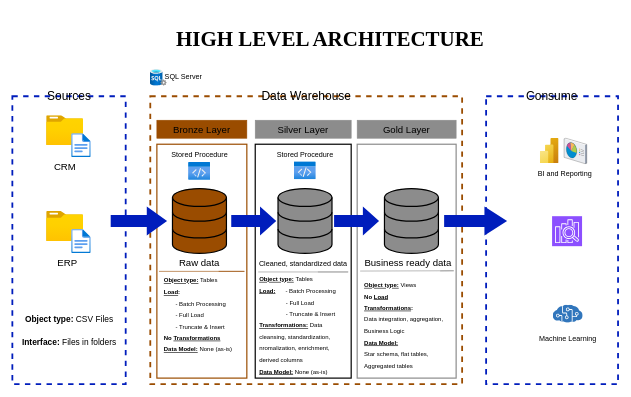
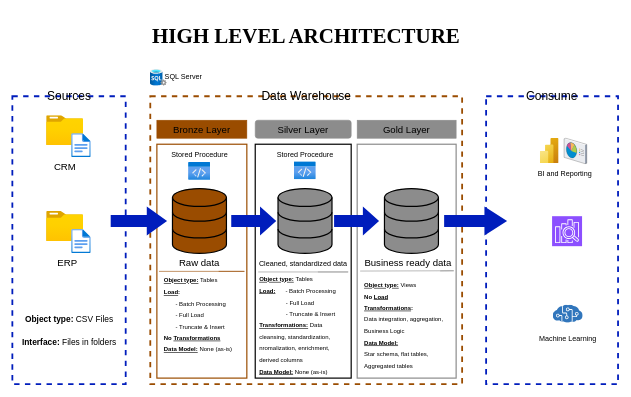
  <mxCell id="0" />
  <mxCell id="1" parent="0" />
  <mxCell id="2" value="" style="rounded=0;whiteSpace=wrap;html=1;fillColor=none;strokeColor=light-dark(#001DBC,#6B9BFF);dashed=1;fontColor=#ffffff;strokeWidth=3;" parent="1" vertex="1"><mxGeometry x="20" y="160" width="189" height="480" as="geometry" /></mxCell>
- <mxCell id="3" value="&lt;font face=&quot;Tahoma&quot; style=&quot;font-size: 35px;&quot;&gt;&lt;b style=&quot;&quot;&gt;HIGH LEVEL ARCHITECTURE&lt;/b&gt;&lt;/font&gt;" style="rounded=0;whiteSpace=wrap;html=1;fillColor=none;strokeColor=none;" parent="1" vertex="1"><mxGeometry x="290" y="25" width="520" height="80" as="geometry" /></mxCell>
+ <mxCell id="3" value="&lt;font face=&quot;Tahoma&quot; style=&quot;font-size: 35px;&quot;&gt;&lt;b style=&quot;&quot;&gt;HIGH LEVEL ARCHITECTURE&lt;/b&gt;&lt;/font&gt;" style="rounded=0;whiteSpace=wrap;html=1;fillColor=none;strokeColor=none;" parent="1" vertex="1"><mxGeometry x="250" y="20" width="520" height="80" as="geometry" /></mxCell>
  <mxCell id="4" value="&lt;font style=&quot;font-size: 20px;&quot;&gt;Sources&lt;/font&gt;" style="rounded=0;whiteSpace=wrap;html=1;fontSize=16;fillColor=none;strokeColor=none;" parent="1" vertex="1"><mxGeometry x="79.5" y="143" width="70" height="30" as="geometry" /></mxCell>
  <mxCell id="5" value="" style="rounded=0;whiteSpace=wrap;html=1;fillColor=none;strokeColor=light-dark(#001DBC,#6B9BFF);dashed=1;fontColor=#ffffff;strokeWidth=3;" parent="1" vertex="1"><mxGeometry x="810" y="160" width="220" height="480" as="geometry" /></mxCell>
  <mxCell id="6" value="&lt;font style=&quot;font-size: 20px;&quot;&gt;Consume&lt;/font&gt;" style="rounded=0;whiteSpace=wrap;html=1;fontSize=16;fillColor=none;strokeColor=none;" parent="1" vertex="1"><mxGeometry x="885" y="143" width="70" height="30" as="geometry" /></mxCell>
  <mxCell id="7" value="" style="rounded=0;whiteSpace=wrap;html=1;fillColor=none;strokeColor=light-dark(#9A4C00,#6B9BFF);dashed=1;fontColor=#ffffff;strokeWidth=3;" parent="1" vertex="1"><mxGeometry x="250" y="160" width="520" height="480" as="geometry" /></mxCell>
  <mxCell id="8" value="&lt;font style=&quot;font-size: 20px;&quot;&gt;Data Warehouse&lt;/font&gt;" style="rounded=0;whiteSpace=wrap;html=1;fontSize=16;fillColor=none;strokeColor=none;" parent="1" vertex="1"><mxGeometry x="402.5" y="143" width="215" height="30" as="geometry" /></mxCell>
  <mxCell id="9" value="Bronze Layer" style="rounded=0;whiteSpace=wrap;html=1;fillColor=#9A4C00;fontSize=16;strokeColor=#9A4C00;" parent="1" vertex="1"><mxGeometry x="261" y="200" width="150" height="30" as="geometry" /></mxCell>
  <mxCell id="10" value="" style="rounded=0;whiteSpace=wrap;html=1;fillColor=none;fontSize=16;strokeColor=#9A4C00;strokeWidth=2;" parent="1" vertex="1"><mxGeometry x="261" y="240" width="150" height="390" as="geometry" /></mxCell>
- <mxCell id="11" value="Silver Layer" style="rounded=0;whiteSpace=wrap;html=1;fillColor=#8C8C8C;fontSize=16;strokeColor=#8C8C8C;" parent="1" vertex="1"><mxGeometry x="425" y="200" width="160" height="30" as="geometry" /></mxCell>
+ <mxCell id="11" value="Silver Layer" style="whiteSpace=wrap;html=1;fillColor=#8C8C8C;fontSize=16;strokeColor=#8C8C8C;rounded=1;" parent="1" vertex="1"><mxGeometry x="425" y="200" width="160" height="30" as="geometry" /></mxCell>
  <mxCell id="12" value="" style="rounded=0;whiteSpace=wrap;html=1;fillColor=none;fontSize=16;strokeColor=light-dark(#000000,#ABABAB);strokeWidth=2;" parent="1" vertex="1"><mxGeometry x="425" y="240" width="160" height="390" as="geometry" /></mxCell>
  <mxCell id="13" value="Gold Layer" style="rounded=0;whiteSpace=wrap;html=1;fillColor=light-dark(#8C8C8C,#C0A700);fontSize=16;strokeColor=light-dark(#8C8C8C,#C0A700);" parent="1" vertex="1"><mxGeometry x="595" y="200" width="165" height="30" as="geometry" /></mxCell>
  <mxCell id="14" value="" style="rounded=0;whiteSpace=wrap;html=1;fillColor=none;fontSize=16;strokeColor=light-dark(#8C8C8C,#C0A700);strokeWidth=2;" parent="1" vertex="1"><mxGeometry x="595" y="240" width="165" height="390" as="geometry" /></mxCell>
  <mxCell id="15" value="" style="image;aspect=fixed;html=1;points=[];align=center;fontSize=12;image=img/lib/azure2/general/Folder_Blank.svg;" parent="1" vertex="1"><mxGeometry x="76.87" y="192" width="61.6" height="50" as="geometry" /></mxCell>
  <mxCell id="16" value="" style="image;aspect=fixed;html=1;points=[];align=center;fontSize=12;image=img/lib/azure2/general/File.svg;" parent="1" vertex="1"><mxGeometry x="118.67" y="222" width="32.46" height="40" as="geometry" /></mxCell>
  <mxCell id="17" value="" style="image;aspect=fixed;html=1;points=[];align=center;fontSize=12;image=img/lib/azure2/general/Folder_Blank.svg;" parent="1" vertex="1"><mxGeometry x="76.87" y="352" width="61.6" height="50" as="geometry" /></mxCell>
  <mxCell id="18" value="" style="image;aspect=fixed;html=1;points=[];align=center;fontSize=12;image=img/lib/azure2/general/File.svg;" parent="1" vertex="1"><mxGeometry x="118.67" y="382" width="32.46" height="40" as="geometry" /></mxCell>
  <mxCell id="19" value="CRM" style="rounded=0;whiteSpace=wrap;html=1;fontSize=16;fillColor=none;strokeColor=none;" parent="1" vertex="1"><mxGeometry x="72.67" y="262" width="70" height="30" as="geometry" /></mxCell>
  <mxCell id="20" value="ERP" style="rounded=0;whiteSpace=wrap;html=1;fontSize=16;fillColor=none;strokeColor=none;" parent="1" vertex="1"><mxGeometry x="76.87" y="422" width="70" height="30" as="geometry" /></mxCell>
  <mxCell id="21" value="&lt;font style=&quot;font-size: 14px;&quot;&gt;&lt;b style=&quot;&quot;&gt;Object type:&amp;nbsp;&lt;/b&gt;&lt;span style=&quot;background-color: transparent; color: light-dark(rgb(0, 0, 0), rgb(255, 255, 255));&quot;&gt;CSV Files&lt;/span&gt;&lt;/font&gt;&lt;div&gt;&lt;font style=&quot;font-size: 14px;&quot;&gt;&lt;br&gt;&lt;/font&gt;&lt;/div&gt;&lt;div&gt;&lt;font style=&quot;font-size: 14px;&quot;&gt;&lt;b style=&quot;&quot;&gt;Interface:&amp;nbsp;&lt;/b&gt;&lt;span style=&quot;background-color: transparent; color: light-dark(rgb(0, 0, 0), rgb(255, 255, 255));&quot;&gt;Files in folders&lt;/span&gt;&lt;/font&gt;&lt;/div&gt;" style="rounded=0;whiteSpace=wrap;html=1;fontSize=16;fillColor=none;strokeColor=none;" parent="1" vertex="1"><mxGeometry x="29.5" y="500" width="170" height="100" as="geometry" /></mxCell>
  <mxCell id="22" value="" style="html=1;verticalLabelPosition=bottom;align=center;labelBackgroundColor=#ffffff;verticalAlign=top;strokeWidth=2;strokeColor=#000000;shadow=0;dashed=0;shape=mxgraph.ios7.icons.data;fillColor=#9A4C00;" parent="1" vertex="1"><mxGeometry x="287" y="314" width="90" height="108" as="geometry" /></mxCell>
  <mxCell id="23" value="" style="html=1;verticalLabelPosition=bottom;align=center;labelBackgroundColor=#ffffff;verticalAlign=top;strokeWidth=2;strokeColor=#000000;shadow=0;dashed=0;shape=mxgraph.ios7.icons.data;fillColor=#8C8C8C;" parent="1" vertex="1"><mxGeometry x="463" y="314" width="90" height="108" as="geometry" /></mxCell>
  <mxCell id="24" value="" style="html=1;verticalLabelPosition=bottom;align=center;labelBackgroundColor=#ffffff;verticalAlign=top;strokeWidth=2;strokeColor=#000000;shadow=0;dashed=0;shape=mxgraph.ios7.icons.data;fillColor=light-dark(#8C8C8C,#C0A700);" parent="1" vertex="1"><mxGeometry x="640.5" y="314" width="90" height="108" as="geometry" /></mxCell>
  <mxCell id="25" value="" style="shape=singleArrow;whiteSpace=wrap;html=1;arrowWidth=0.417;arrowSize=0.36;strokeColor=none;fillColor=light-dark(#001DBC,#6B9BFF);" parent="1" vertex="1"><mxGeometry x="184" y="344" width="94" height="48" as="geometry" /></mxCell>
  <mxCell id="26" value="" style="shape=singleArrow;whiteSpace=wrap;html=1;arrowWidth=0.417;arrowSize=0.36;strokeColor=none;fillColor=light-dark(#001DBC,#6B9BFF);" parent="1" vertex="1"><mxGeometry x="385" y="344" width="75" height="48" as="geometry" /></mxCell>
  <mxCell id="27" value="" style="shape=singleArrow;whiteSpace=wrap;html=1;arrowWidth=0.417;arrowSize=0.36;strokeColor=none;fillColor=light-dark(#001DBC,#6B9BFF);" parent="1" vertex="1"><mxGeometry x="556.5" y="344" width="75" height="48" as="geometry" /></mxCell>
  <mxCell id="28" value="" style="shape=singleArrow;whiteSpace=wrap;html=1;arrowWidth=0.417;arrowSize=0.36;strokeColor=none;fillColor=light-dark(#001DBC,#6B9BFF);" parent="1" vertex="1"><mxGeometry x="740" y="344" width="105" height="48" as="geometry" /></mxCell>
  <mxCell id="29" value="" style="image;aspect=fixed;html=1;points=[];align=center;fontSize=12;image=img/lib/azure2/general/Code.svg;" parent="1" vertex="1"><mxGeometry x="313.54" y="270" width="36.92" height="30" as="geometry" /></mxCell>
  <mxCell id="30" value="" style="image;aspect=fixed;html=1;points=[];align=center;fontSize=12;image=img/lib/azure2/general/Code.svg;" parent="1" vertex="1"><mxGeometry x="489.54" y="269" width="36.92" height="30" as="geometry" /></mxCell>
  <mxCell id="31" value="&lt;font style=&quot;font-size: 12px;&quot;&gt;Stored Procedure&lt;/font&gt;" style="rounded=0;whiteSpace=wrap;html=1;fontSize=16;fillColor=none;strokeColor=none;" parent="1" vertex="1"><mxGeometry x="270.5" y="240" width="123" height="30" as="geometry" /></mxCell>
  <mxCell id="32" value="&lt;font style=&quot;font-size: 12px;&quot;&gt;Stored Procedure&lt;/font&gt;" style="rounded=0;whiteSpace=wrap;html=1;fontSize=16;fillColor=none;strokeColor=none;" parent="1" vertex="1"><mxGeometry x="446.5" y="240" width="123" height="30" as="geometry" /></mxCell>
  <mxCell id="33" value="" style="image;aspect=fixed;html=1;points=[];align=center;fontSize=12;image=img/lib/azure2/analytics/Power_BI_Embedded.svg;" parent="1" vertex="1"><mxGeometry x="900" y="230.25" width="31.5" height="42" as="geometry" /></mxCell>
  <mxCell id="34" value="" style="verticalLabelPosition=bottom;sketch=0;aspect=fixed;html=1;verticalAlign=top;strokeColor=none;align=center;outlineConnect=0;shape=mxgraph.citrix.reporting;" parent="1" vertex="1"><mxGeometry x="940" y="230" width="37.88" height="42.5" as="geometry" /></mxCell>
  <mxCell id="35" value="" style="sketch=0;points=[[0,0,0],[0.25,0,0],[0.5,0,0],[0.75,0,0],[1,0,0],[0,1,0],[0.25,1,0],[0.5,1,0],[0.75,1,0],[1,1,0],[0,0.25,0],[0,0.5,0],[0,0.75,0],[1,0.25,0],[1,0.5,0],[1,0.75,0]];outlineConnect=0;fontColor=#232F3E;fillColor=#8C4FFF;strokeColor=#ffffff;dashed=0;verticalLabelPosition=bottom;verticalAlign=top;align=center;html=1;fontSize=12;fontStyle=0;aspect=fixed;shape=mxgraph.aws4.resourceIcon;resIcon=mxgraph.aws4.elasticsearch_service;" parent="1" vertex="1"><mxGeometry x="920" y="360" width="50" height="50" as="geometry" /></mxCell>
  <mxCell id="36" value="" style="image;sketch=0;aspect=fixed;html=1;points=[];align=center;fontSize=12;image=img/lib/mscae/Cognitive_Services.svg;" parent="1" vertex="1"><mxGeometry x="921.5" y="508" width="50" height="30" as="geometry" /></mxCell>
  <mxCell id="37" value="&lt;font style=&quot;font-size: 12px;&quot;&gt;BI and Reporting&lt;/font&gt;" style="rounded=0;whiteSpace=wrap;html=1;fontSize=16;fillColor=none;strokeColor=none;" parent="1" vertex="1"><mxGeometry x="880" y="272.5" width="123" height="30" as="geometry" /></mxCell>
  <mxCell id="38" value="&lt;span style=&quot;font-size: 12px;&quot;&gt;Machine Learning&lt;/span&gt;" style="rounded=0;whiteSpace=wrap;html=1;fontSize=16;fillColor=none;strokeColor=none;" parent="1" vertex="1"><mxGeometry x="885" y="548" width="123" height="30" as="geometry" /></mxCell>
  <mxCell id="39" value="Raw data" style="rounded=0;whiteSpace=wrap;html=1;fontSize=16;fillColor=none;strokeColor=none;" parent="1" vertex="1"><mxGeometry x="297" y="422" width="70" height="30" as="geometry" /></mxCell>
  <mxCell id="40" value="&lt;font style=&quot;font-size: 12px;&quot;&gt;Cleaned, standardized data&lt;/font&gt;" style="rounded=0;whiteSpace=wrap;html=1;fontSize=16;fillColor=none;strokeColor=none;" parent="1" vertex="1"><mxGeometry x="425" y="423" width="160" height="30" as="geometry" /></mxCell>
  <mxCell id="41" value="Business ready data" style="rounded=0;whiteSpace=wrap;html=1;fontSize=16;fillColor=none;strokeColor=none;" parent="1" vertex="1"><mxGeometry x="600" y="422" width="160" height="30" as="geometry" /></mxCell>
  <mxCell id="42" value="" style="endArrow=none;html=1;rounded=0;strokeColor=#9A4C00;" parent="1" edge="1"><mxGeometry width="50" height="50" relative="1" as="geometry"><mxPoint x="264.5" y="452" as="sourcePoint" /><mxPoint x="364" y="452" as="targetPoint" /><Array as="points"><mxPoint x="407" y="452" /></Array></mxGeometry></mxCell>
  <mxCell id="43" value="" style="endArrow=none;html=1;rounded=0;strokeColor=#8C8C8C;" parent="1" edge="1"><mxGeometry width="50" height="50" relative="1" as="geometry"><mxPoint x="430" y="453" as="sourcePoint" /><mxPoint x="529.5" y="453" as="targetPoint" /><Array as="points"><mxPoint x="580" y="453" /></Array></mxGeometry></mxCell>
  <mxCell id="44" value="" style="endArrow=none;html=1;rounded=0;strokeColor=light-dark(#8C8C8C,#C0A700);entryX=0.859;entryY=0.975;entryDx=0;entryDy=0;entryPerimeter=0;" parent="1" edge="1"><mxGeometry width="50" height="50" relative="1" as="geometry"><mxPoint x="600" y="451.49" as="sourcePoint" /><mxPoint x="733.44" y="451.25" as="targetPoint" /><Array as="points"><mxPoint x="756" y="451" /></Array></mxGeometry></mxCell>
  <mxCell id="45" value="&lt;div style=&quot;&quot;&gt;&lt;font style=&quot;font-size: 10px;&quot;&gt;&lt;b style=&quot;background-color: transparent; color: light-dark(rgb(0, 0, 0), rgb(255, 255, 255));&quot;&gt;&lt;u&gt;Object type:&lt;/u&gt; &lt;/b&gt;&lt;span style=&quot;background-color: transparent; color: light-dark(rgb(0, 0, 0), rgb(255, 255, 255));&quot;&gt;Tables&lt;/span&gt;&lt;/font&gt;&lt;/div&gt;&lt;div&gt;&lt;font style=&quot;font-size: 10px;&quot;&gt;&lt;font style=&quot;&quot;&gt;&lt;b style=&quot;&quot;&gt;&lt;u&gt;Load:&lt;/u&gt;&lt;/b&gt;&lt;/font&gt;&lt;span style=&quot;background-color: transparent; color: light-dark(rgb(0, 0, 0), rgb(255, 255, 255));&quot;&gt;&amp;nbsp; &amp;nbsp; &amp;nbsp; - Batch Processing&lt;/span&gt;&lt;/font&gt;&lt;/div&gt;&lt;div&gt;&lt;font style=&quot;font-size: 10px;&quot;&gt;&amp;nbsp; &amp;nbsp; &amp;nbsp; &amp;nbsp; &amp;nbsp; &amp;nbsp; &amp;nbsp; &amp;nbsp; - Full Load&lt;/font&gt;&lt;/div&gt;&lt;div&gt;&lt;font style=&quot;font-size: 10px;&quot;&gt;&amp;nbsp; &amp;nbsp; &amp;nbsp; &amp;nbsp; &amp;nbsp; &amp;nbsp; &amp;nbsp; &amp;nbsp; - Truncate &amp;amp; Insert&lt;/font&gt;&lt;/div&gt;&lt;div&gt;&lt;font style=&quot;font-size: 10px;&quot;&gt;&lt;font style=&quot;&quot;&gt;&lt;b style=&quot;&quot;&gt;&lt;u&gt;Transformations:&lt;/u&gt;&amp;nbsp;&lt;/b&gt;&lt;/font&gt;&lt;span style=&quot;background-color: transparent; color: light-dark(rgb(0, 0, 0), rgb(255, 255, 255));&quot;&gt;Data cleansing, standardization, nromalization, enrichment, derived columns&lt;/span&gt;&lt;/font&gt;&lt;/div&gt;&lt;div&gt;&lt;font style=&quot;font-size: 10px;&quot;&gt;&lt;b style=&quot;&quot;&gt;&lt;u&gt;Data Model:&lt;/u&gt; &lt;/b&gt;None (as-is)&lt;/font&gt;&lt;/div&gt;" style="rounded=0;whiteSpace=wrap;html=1;fontSize=16;fillColor=none;strokeColor=none;align=left;" parent="1" vertex="1"><mxGeometry x="429.5" y="450" width="151" height="180" as="geometry" /></mxCell>
  <mxCell id="46" value="&lt;div style=&quot;&quot;&gt;&lt;b style=&quot;font-size: 10px; background-color: transparent; color: light-dark(rgb(0, 0, 0), rgb(255, 255, 255));&quot;&gt;&lt;u&gt;Object type:&lt;/u&gt; &lt;/b&gt;&lt;span style=&quot;font-size: 10px; background-color: transparent; color: light-dark(rgb(0, 0, 0), rgb(255, 255, 255));&quot;&gt;Tables&lt;/span&gt;&lt;/div&gt;&lt;div&gt;&lt;font style=&quot;font-size: 10px;&quot;&gt;&lt;b style=&quot;&quot;&gt;&lt;u&gt;Load&lt;/u&gt;:&lt;/b&gt;&lt;/font&gt;&lt;/div&gt;&lt;div&gt;&lt;font style=&quot;font-size: 10px;&quot;&gt;&amp;nbsp; &amp;nbsp; &amp;nbsp; &amp;nbsp;- Batch Processing&lt;/font&gt;&lt;/div&gt;&lt;div&gt;&lt;font style=&quot;font-size: 10px;&quot;&gt;&amp;nbsp; &amp;nbsp; &amp;nbsp; &amp;nbsp;- Full Load&lt;/font&gt;&lt;/div&gt;&lt;div&gt;&lt;font style=&quot;font-size: 10px;&quot;&gt;&amp;nbsp; &amp;nbsp; &amp;nbsp; &amp;nbsp;- Truncate &amp;amp; Insert&lt;/font&gt;&lt;/div&gt;&lt;div&gt;&lt;font style=&quot;font-size: 10px;&quot;&gt;&lt;b style=&quot;&quot;&gt;No &lt;u&gt;Transformations&lt;/u&gt;&lt;/b&gt;&lt;/font&gt;&lt;/div&gt;&lt;div&gt;&lt;font style=&quot;font-size: 10px;&quot;&gt;&lt;b&gt;&lt;u&gt;Data Model:&lt;/u&gt; &lt;/b&gt;None (as-is)&lt;/font&gt;&lt;/div&gt;" style="rounded=0;whiteSpace=wrap;html=1;fontSize=16;fillColor=none;strokeColor=none;align=left;" parent="1" vertex="1"><mxGeometry x="270.5" y="453" width="151" height="140" as="geometry" /></mxCell>
  <mxCell id="47" value="&lt;div style=&quot;&quot;&gt;&lt;font style=&quot;font-size: 10px;&quot;&gt;&lt;b style=&quot;background-color: transparent; color: light-dark(rgb(0, 0, 0), rgb(255, 255, 255));&quot;&gt;&lt;u&gt;Object type:&lt;/u&gt; &lt;/b&gt;&lt;span style=&quot;background-color: transparent; color: light-dark(rgb(0, 0, 0), rgb(255, 255, 255));&quot;&gt;Views&lt;/span&gt;&lt;/font&gt;&lt;/div&gt;&lt;div&gt;&lt;font style=&quot;font-size: 10px;&quot;&gt;&lt;font style=&quot;&quot;&gt;&lt;b style=&quot;&quot;&gt;No &lt;u&gt;Load&lt;/u&gt;&lt;/b&gt;&lt;/font&gt;&lt;/font&gt;&lt;/div&gt;&lt;div&gt;&lt;font style=&quot;font-size: 10px;&quot;&gt;&lt;font style=&quot;&quot;&gt;&lt;b style=&quot;&quot;&gt;&lt;u&gt;Transformations&lt;/u&gt;:&amp;nbsp;&lt;/b&gt;&lt;/font&gt;&lt;/font&gt;&lt;/div&gt;&lt;div&gt;&lt;font style=&quot;font-size: 10px;&quot;&gt;&lt;span style=&quot;background-color: transparent; color: light-dark(rgb(0, 0, 0), rgb(255, 255, 255));&quot;&gt;Data integration, aggregation, Business Logic&lt;/span&gt;&lt;/font&gt;&lt;/div&gt;&lt;div&gt;&lt;font style=&quot;font-size: 10px;&quot;&gt;&lt;b style=&quot;&quot;&gt;&lt;u&gt;Data Model:&lt;/u&gt;&amp;nbsp;&lt;/b&gt;&lt;/font&gt;&lt;/div&gt;&lt;div&gt;&lt;font style=&quot;font-size: 10px;&quot;&gt;Star schema, flat tables, Aggregated tables&lt;/font&gt;&lt;/div&gt;" style="rounded=0;whiteSpace=wrap;html=1;fontSize=16;fillColor=none;strokeColor=none;align=left;" parent="1" vertex="1"><mxGeometry x="604.5" y="450" width="151" height="180" as="geometry" /></mxCell>
  <mxCell id="48" value="" style="image;aspect=fixed;html=1;points=[];align=center;fontSize=12;image=img/lib/azure2/databases/SQL_Server.svg;" parent="1" vertex="1"><mxGeometry x="250" y="115" width="28" height="28" as="geometry" /></mxCell>
  <mxCell id="49" value="SQL Server" style="text;html=1;align=center;verticalAlign=middle;resizable=0;points=[];autosize=1;strokeColor=none;fillColor=none;" parent="1" vertex="1"><mxGeometry x="260.46" y="113" width="90" height="30" as="geometry" /></mxCell>
